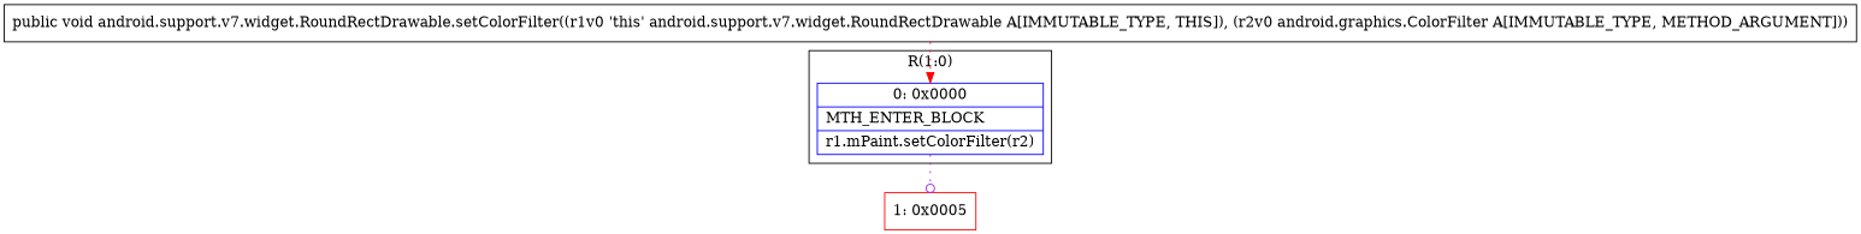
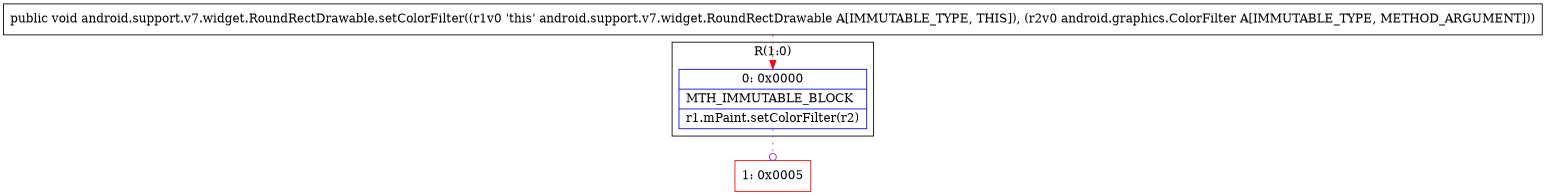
  digraph {
    fontname="DejaVu Serif"
    node [shape=record fontname="DejaVu Serif"]
    edge [style=dotted fontname="DejaVu Serif"]
-   n1 [color=blue label="{0\:\ 0x0000|MTH_ENTER_BLOCK\l|r1.mPaint.setColorFilter(r2)\l}"]
+   n1 [color=blue label="{0\:\ 0x0000|MTH_IMMUTABLE_BLOCK\l|r1.mPaint.setColorFilter(r2)\l}"]
    n2 [color=red label="{1\:\ 0x0005}"]
    n3 [label="{public void android.support.v7.widget.RoundRectDrawable.setColorFilter((r1v0 'this' android.support.v7.widget.RoundRectDrawable A[IMMUTABLE_TYPE, THIS]), (r2v0 android.graphics.ColorFilter A[IMMUTABLE_TYPE, METHOD_ARGUMENT])) }"]
    subgraph cluster_1 {
      label="R(1:0)"
      n1
    }
    n1 -> n2 [color=purple arrowhead=odot]
    n3 -> n1 [color=red arrowhead=normal]
  }
